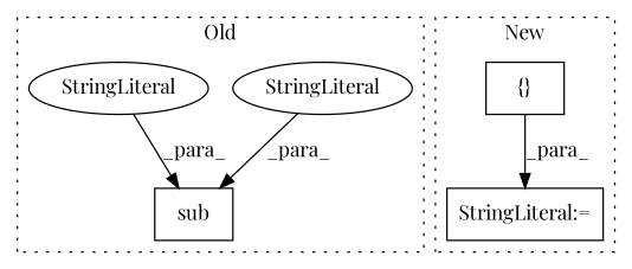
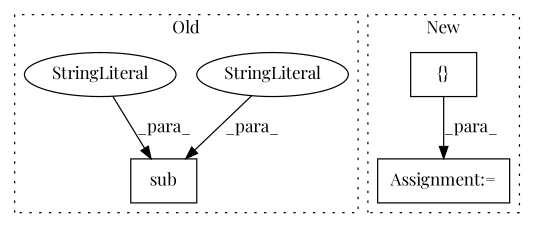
  digraph {
    fontname="Playfair Display"
    node [a=45 shape=box fontname="Playfair Display"]
    edge [fontname="Playfair Display"]
    n1 [a=32 l="4,1" label=sub s="5441,5460"]
    n2 [l=3 label=StringLiteral s=5452 shape=ellipse]
    n3 [l=6 label=StringLiteral s=5445 shape=ellipse]
    n4 [a=4 l="1,1" label="{}" s="1055,1086"]
-   n5 [a=7 l=1 label="StringLiteral:=" s=1045]
+   n5 [a=7 l=1 label="Assignment:=" s=1045]
    subgraph cluster_1 {
      label=Old
      style=dotted
      n1
      n2
      n3
    }
    subgraph cluster_2 {
      label=New
      style=dotted
      n4
      n5
    }
    n2 -> n1 [label=_para_]
    n3 -> n1 [label=_para_]
    n4 -> n5 [label=_para_]
  }
